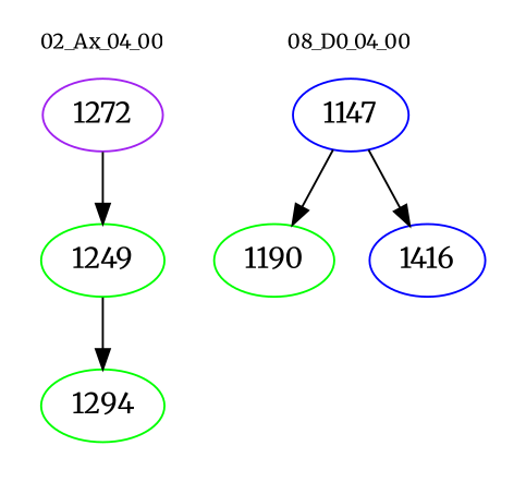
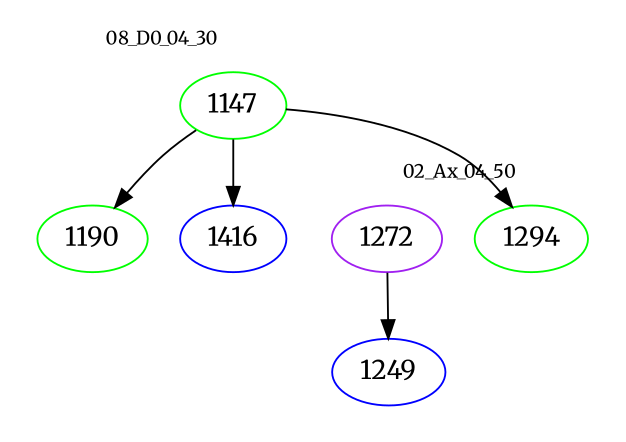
  digraph {
    fontname=Merriweather
    node [color=blue fontname=Merriweather]
    edge [color=black fontname=Merriweather]
-   n1 [color=green label=1249]
+   n1 [label=1249]
    n2 [color=green label=1294]
    n3 [color=purple label=1272]
-   n4 [label=1147]
+   n4 [color=green label=1147]
    n5 [color=green label=1190]
    n6 [label=1416]
    subgraph cluster_1 {
      color=white
      fontsize=10
-     label="02_Ax_04_00"
+     label="02_Ax_04_50"
      n1
      n2
      n3
    }
    subgraph cluster_2 {
      color=white
      fontsize=10
-     label="08_D0_04_00"
+     label="08_D0_04_30"
      n4
      n5
      n6
    }
-   n1 -> n2
+   n4 -> n2
    n3 -> n1
    n4 -> n5
    n4 -> n6
  }
